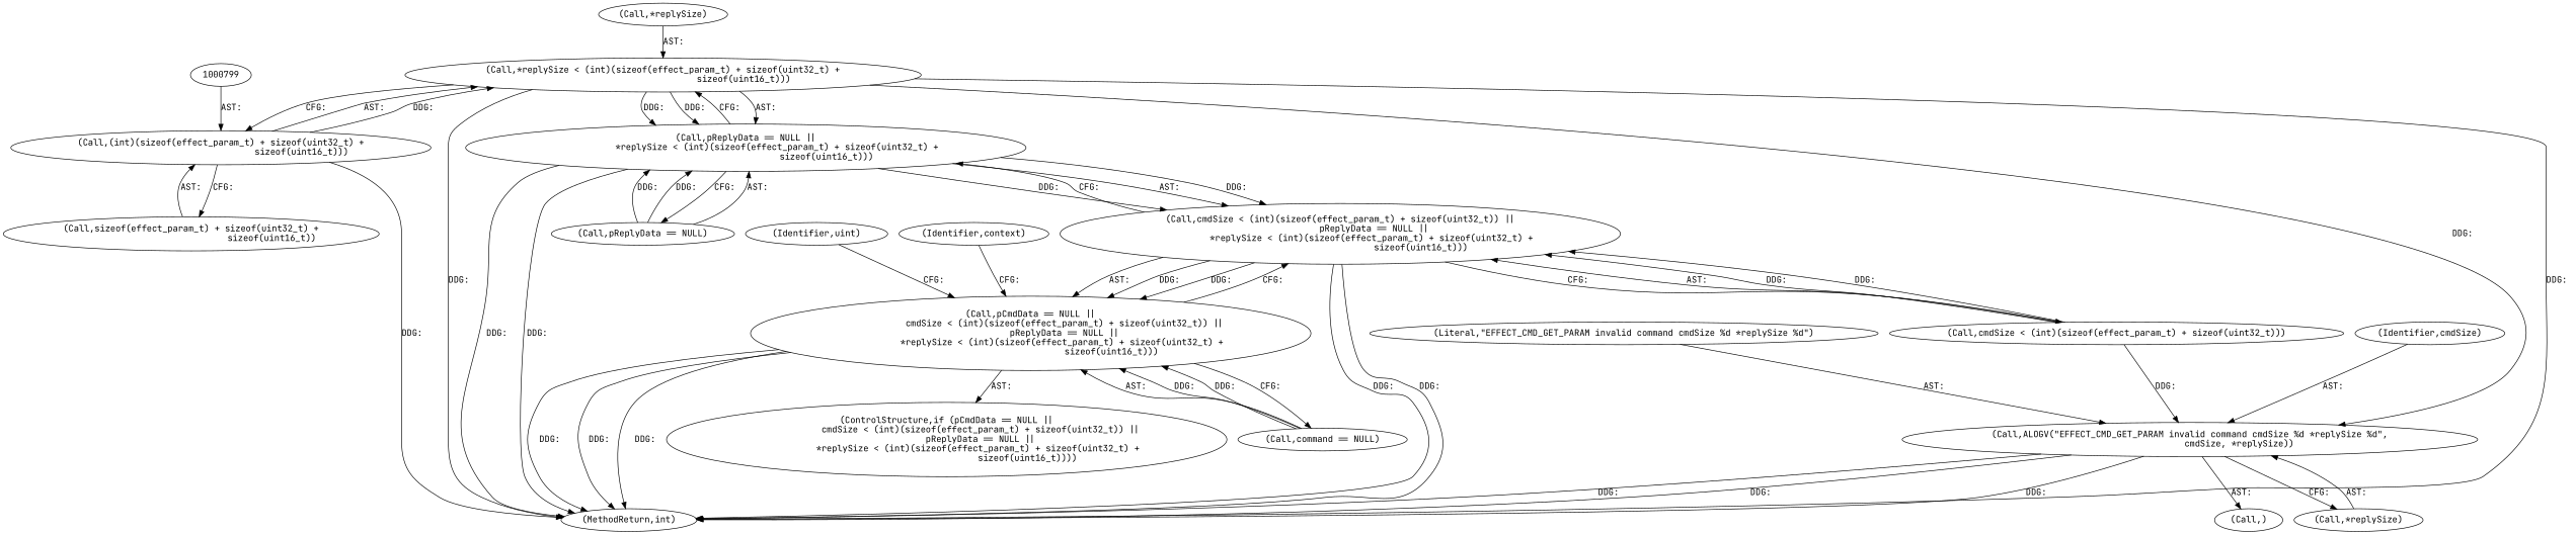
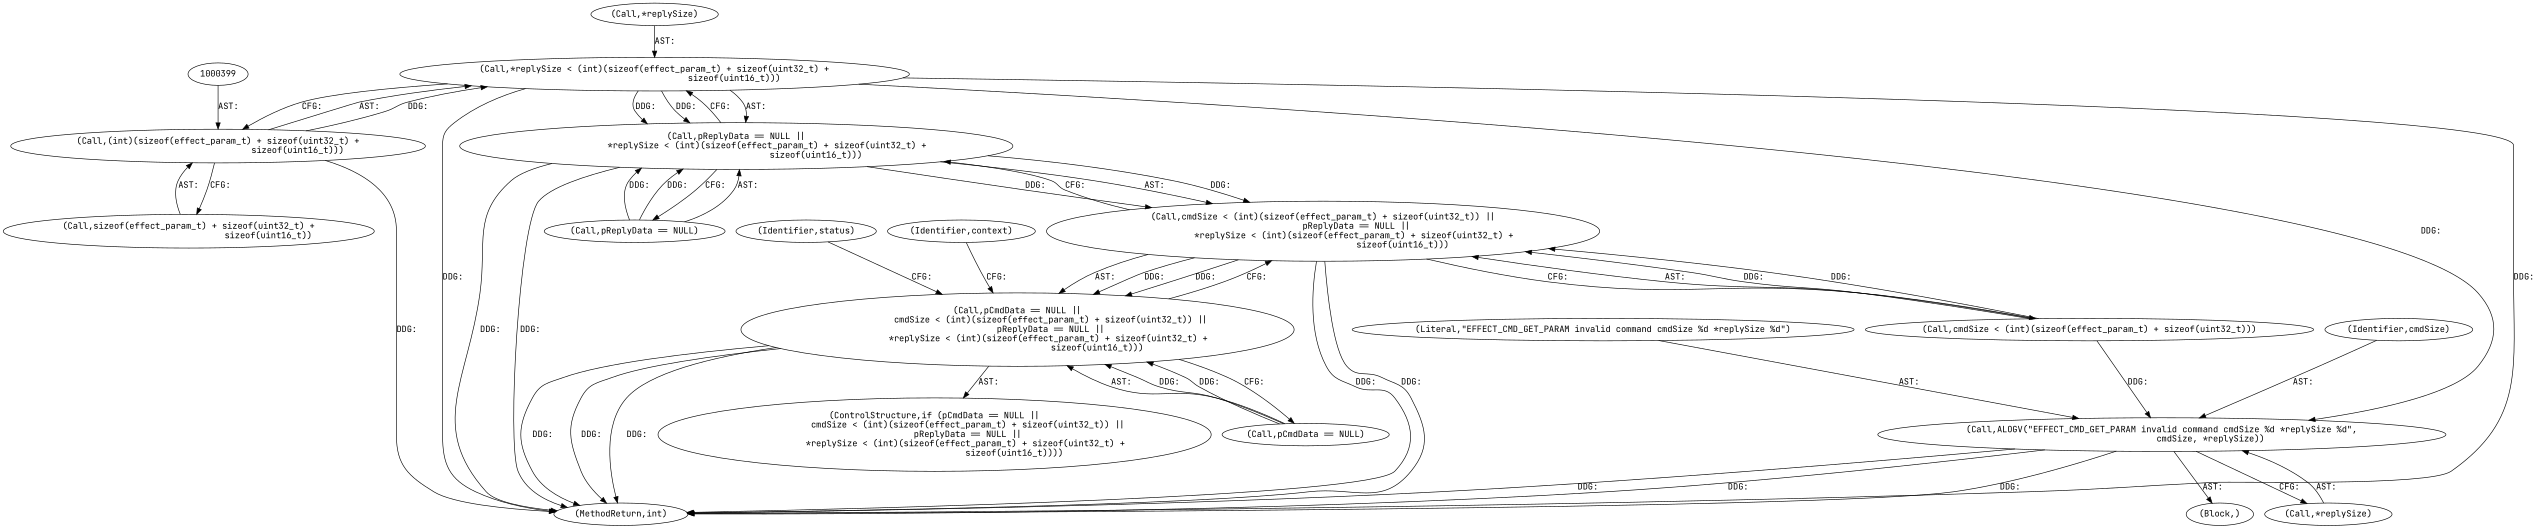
  digraph {
    fontname="JetBrains Mono"
    node [fontname="JetBrains Mono"]
    edge [fontname="JetBrains Mono"]
    n1 [label="(Call,*replySize < (int)(sizeof(effect_param_t) + sizeof(uint32_t) +\n                               sizeof(uint16_t)))"]
    n2 [label="(Call,(int)(sizeof(effect_param_t) + sizeof(uint32_t) +\n                               sizeof(uint16_t)))"]
    n3 [label="(Call,pReplyData == NULL ||\n            *replySize < (int)(sizeof(effect_param_t) + sizeof(uint32_t) +\n                               sizeof(uint16_t)))"]
    n4 [label="(Call,ALOGV(\"EFFECT_CMD_GET_PARAM invalid command cmdSize %d *replySize %d\",\n                   cmdSize, *replySize))"]
    n5 [label="(MethodReturn,int)"]
    n6 [label="(Call,sizeof(effect_param_t) + sizeof(uint32_t) +\n                               sizeof(uint16_t))"]
    n7 [label="(Call,cmdSize < (int)(sizeof(effect_param_t) + sizeof(uint32_t)) ||\n             pReplyData == NULL ||\n            *replySize < (int)(sizeof(effect_param_t) + sizeof(uint32_t) +\n                               sizeof(uint16_t)))"]
    n8 [label="(Call,pReplyData == NULL)"]
-   n9 [label="(Call,)"]
+   n9 [label="(Block,)"]
    n10 [label="(Call,*replySize)"]
    n11 [label="(Call,pCmdData == NULL ||\n             cmdSize < (int)(sizeof(effect_param_t) + sizeof(uint32_t)) ||\n             pReplyData == NULL ||\n            *replySize < (int)(sizeof(effect_param_t) + sizeof(uint32_t) +\n                               sizeof(uint16_t)))"]
    n12 [label="(Call,cmdSize < (int)(sizeof(effect_param_t) + sizeof(uint32_t)))"]
-   n13 [label="(Call,command == NULL)"]
+   n13 [label="(Call,pCmdData == NULL)"]
    n14 [label="(ControlStructure,if (pCmdData == NULL ||\n             cmdSize < (int)(sizeof(effect_param_t) + sizeof(uint32_t)) ||\n             pReplyData == NULL ||\n            *replySize < (int)(sizeof(effect_param_t) + sizeof(uint32_t) +\n                               sizeof(uint16_t))))"]
-   n15 [label="(Identifier,uint)"]
+   n15 [label="(Identifier,status)"]
    n16 [label="(Call,*replySize)"]
    n17 [label="(Identifier,cmdSize)"]
    n18 [label="(Identifier,context)"]
    n19 [label="(Literal,\"EFFECT_CMD_GET_PARAM invalid command cmdSize %d *replySize %d\")"]
-   1000399 [label=1000799]
+   1000399
    n1 -> n2 [label="CFG: "]
    n1 -> n3 [label="AST: "]
    n1 -> n3 [label="DDG: "]
    n1 -> n3 [label="DDG: "]
    n1 -> n4 [label="DDG: "]
    n1 -> n5 [label="DDG: "]
    n1 -> n5 [label="DDG: "]
    n2 -> n1 [label="AST: "]
    n2 -> n1 [label="DDG: "]
    n2 -> n5 [label="DDG: "]
    n2 -> n6 [label="CFG: "]
    n3 -> n1 [label="CFG: "]
    n3 -> n5 [label="DDG: "]
    n3 -> n5 [label="DDG: "]
    n3 -> n7 [label="AST: "]
    n3 -> n7 [label="DDG: "]
    n3 -> n7 [label="DDG: "]
    n3 -> n8 [label="CFG: "]
    n4 -> n5 [label="DDG: "]
    n4 -> n5 [label="DDG: "]
    n4 -> n5 [label="DDG: "]
    n4 -> n9 [label="AST: "]
    n4 -> n10 [label="CFG: "]
    n6 -> n2 [label="AST: "]
    n7 -> n3 [label="CFG: "]
    n7 -> n5 [label="DDG: "]
    n7 -> n5 [label="DDG: "]
    n7 -> n11 [label="AST: "]
    n7 -> n11 [label="DDG: "]
    n7 -> n11 [label="DDG: "]
    n7 -> n12 [label="CFG: "]
    n8 -> n3 [label="AST: "]
    n8 -> n3 [label="DDG: "]
    n8 -> n3 [label="DDG: "]
    n10 -> n4 [label="AST: "]
    n11 -> n5 [label="DDG: "]
    n11 -> n5 [label="DDG: "]
    n11 -> n5 [label="DDG: "]
    n11 -> n7 [label="CFG: "]
    n11 -> n13 [label="CFG: "]
    n11 -> n14 [label="AST: "]
    n12 -> n4 [label="DDG: "]
    n12 -> n7 [label="AST: "]
    n12 -> n7 [label="DDG: "]
    n12 -> n7 [label="DDG: "]
    n13 -> n11 [label="AST: "]
    n13 -> n11 [label="DDG: "]
    n13 -> n11 [label="DDG: "]
    n15 -> n11 [label="CFG: "]
    n16 -> n1 [label="AST: "]
    n17 -> n4 [label="AST: "]
    n18 -> n11 [label="CFG: "]
    n19 -> n4 [label="AST: "]
    1000399 -> n2 [label="AST: "]
  }
